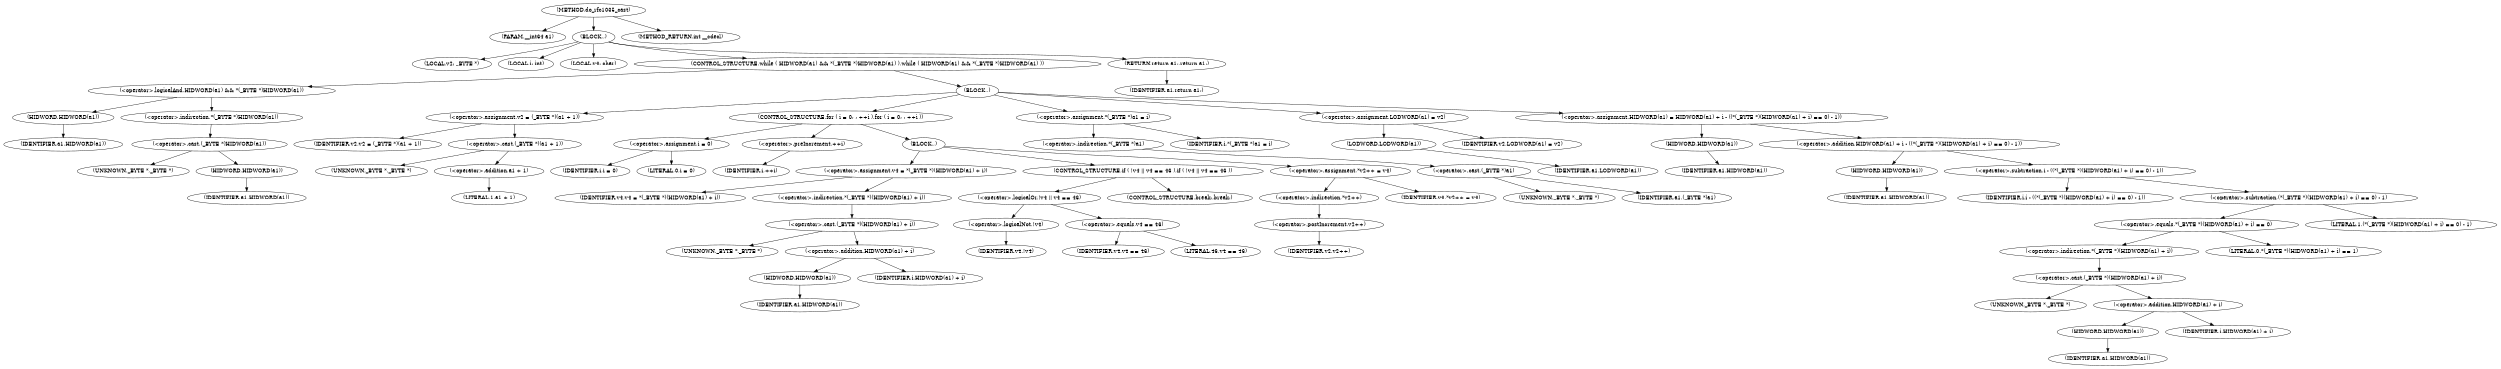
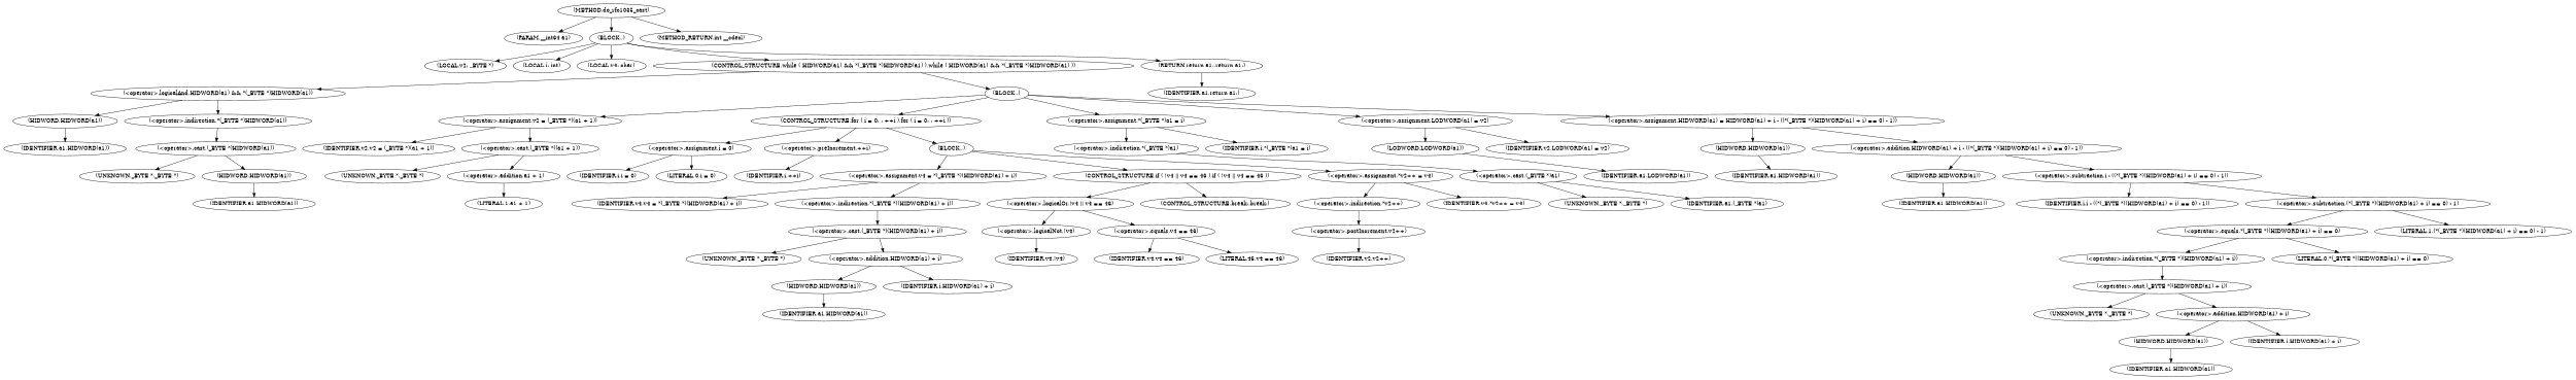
  digraph {
    n1 [label="(METHOD,do_rfc1035_cast)"]
    n2 [label="(PARAM,__int64 a1)"]
    n3 [label="(BLOCK,,)"]
    n4 [label="(METHOD_RETURN,int __cdecl)"]
    n5 [label="(LOCAL,v2: _BYTE *)"]
    n6 [label="(LOCAL,i: int)"]
    n7 [label="(LOCAL,v4: char)"]
    n8 [label="(CONTROL_STRUCTURE,while ( HIDWORD(a1) && *(_BYTE *)HIDWORD(a1) ),while ( HIDWORD(a1) && *(_BYTE *)HIDWORD(a1) ))"]
    n9 [label="(RETURN,return a1;,return a1;)"]
    n10 [label="(<operator>.logicalAnd,HIDWORD(a1) && *(_BYTE *)HIDWORD(a1))"]
    n11 [label="(BLOCK,,)"]
    n12 [label="(IDENTIFIER,a1,return a1;)"]
    n13 [label="(HIDWORD,HIDWORD(a1))"]
    n14 [label="(<operator>.indirection,*(_BYTE *)HIDWORD(a1))"]
    n15 [label="(<operator>.assignment,v2 = (_BYTE *)(a1 + 1))"]
    n16 [label="(CONTROL_STRUCTURE,for ( i = 0; ; ++i ),for ( i = 0; ; ++i ))"]
    n17 [label="(<operator>.assignment,*(_BYTE *)a1 = i)"]
    n18 [label="(<operator>.assignment,LODWORD(a1) = v2)"]
    n19 [label="(<operator>.assignment,HIDWORD(a1) = HIDWORD(a1) + i - ((*(_BYTE *)(HIDWORD(a1) + i) == 0) - 1))"]
    n20 [label="(IDENTIFIER,a1,HIDWORD(a1))"]
    n21 [label="(<operator>.cast,(_BYTE *)HIDWORD(a1))"]
    n22 [label="(UNKNOWN,_BYTE *,_BYTE *)"]
    n23 [label="(HIDWORD,HIDWORD(a1))"]
    n24 [label="(IDENTIFIER,a1,HIDWORD(a1))"]
    n25 [label="(IDENTIFIER,v2,v2 = (_BYTE *)(a1 + 1))"]
    n26 [label="(<operator>.cast,(_BYTE *)(a1 + 1))"]
    n27 [label="(<operator>.assignment,i = 0)"]
    n28 [label="(<operator>.preIncrement,++i)"]
    n29 [label="(BLOCK,,)"]
    n30 [label="(<operator>.indirection,*(_BYTE *)a1)"]
    n31 [label="(IDENTIFIER,i,*(_BYTE *)a1 = i)"]
    n32 [label="(LODWORD,LODWORD(a1))"]
    n33 [label="(IDENTIFIER,v2,LODWORD(a1) = v2)"]
    n34 [label="(HIDWORD,HIDWORD(a1))"]
    n35 [label="(<operator>.addition,HIDWORD(a1) + i - ((*(_BYTE *)(HIDWORD(a1) + i) == 0) - 1))"]
    n36 [label="(UNKNOWN,_BYTE *,_BYTE *)"]
    n37 [label="(<operator>.addition,a1 + 1)"]
    n38 [label="(LITERAL,1,a1 + 1)"]
    n39 [label="(IDENTIFIER,i,i = 0)"]
    n40 [label="(LITERAL,0,i = 0)"]
    n41 [label="(IDENTIFIER,i,++i)"]
    n42 [label="(<operator>.assignment,v4 = *(_BYTE *)(HIDWORD(a1) + i))"]
    n43 [label="(CONTROL_STRUCTURE,if ( !v4 || v4 == 46 ),if ( !v4 || v4 == 46 ))"]
    n44 [label="(<operator>.assignment,*v2++ = v4)"]
    n45 [label="(IDENTIFIER,v4,v4 = *(_BYTE *)(HIDWORD(a1) + i))"]
    n46 [label="(<operator>.indirection,*(_BYTE *)(HIDWORD(a1) + i))"]
    n47 [label="(<operator>.logicalOr,!v4 || v4 == 46)"]
    n48 [label="(CONTROL_STRUCTURE,break;,break;)"]
    n49 [label="(<operator>.indirection,*v2++)"]
    n50 [label="(IDENTIFIER,v4,*v2++ = v4)"]
    n51 [label="(<operator>.cast,(_BYTE *)(HIDWORD(a1) + i))"]
    n52 [label="(UNKNOWN,_BYTE *,_BYTE *)"]
    n53 [label="(<operator>.addition,HIDWORD(a1) + i)"]
    n54 [label="(HIDWORD,HIDWORD(a1))"]
    n55 [label="(IDENTIFIER,i,HIDWORD(a1) + i)"]
    n56 [label="(IDENTIFIER,a1,HIDWORD(a1))"]
    n57 [label="(<operator>.logicalNot,!v4)"]
    n58 [label="(<operator>.equals,v4 == 46)"]
    n59 [label="(IDENTIFIER,v4,!v4)"]
    n60 [label="(IDENTIFIER,v4,v4 == 46)"]
    n61 [label="(LITERAL,46,v4 == 46)"]
    n62 [label="(<operator>.postIncrement,v2++)"]
    n63 [label="(IDENTIFIER,v2,v2++)"]
    n64 [label="(<operator>.cast,(_BYTE *)a1)"]
    n65 [label="(UNKNOWN,_BYTE *,_BYTE *)"]
    n66 [label="(IDENTIFIER,a1,(_BYTE *)a1)"]
    n67 [label="(IDENTIFIER,a1,LODWORD(a1))"]
    n68 [label="(IDENTIFIER,a1,HIDWORD(a1))"]
    n69 [label="(HIDWORD,HIDWORD(a1))"]
    n70 [label="(<operator>.subtraction,i - ((*(_BYTE *)(HIDWORD(a1) + i) == 0) - 1))"]
    n71 [label="(IDENTIFIER,a1,HIDWORD(a1))"]
    n72 [label="(IDENTIFIER,i,i - ((*(_BYTE *)(HIDWORD(a1) + i) == 0) - 1))"]
    n73 [label="(<operator>.subtraction,(*(_BYTE *)(HIDWORD(a1) + i) == 0) - 1)"]
    n74 [label="(<operator>.equals,*(_BYTE *)(HIDWORD(a1) + i) == 0)"]
    n75 [label="(LITERAL,1,(*(_BYTE *)(HIDWORD(a1) + i) == 0) - 1)"]
    n76 [label="(<operator>.indirection,*(_BYTE *)(HIDWORD(a1) + i))"]
-   n77 [label="(LITERAL,0,*(_BYTE *)(HIDWORD(a1) + i) == 1)"]
+   n77 [label="(LITERAL,0,*(_BYTE *)(HIDWORD(a1) + i) == 0)"]
    n78 [label="(<operator>.cast,(_BYTE *)(HIDWORD(a1) + i))"]
    n79 [label="(UNKNOWN,_BYTE *,_BYTE *)"]
    n80 [label="(<operator>.addition,HIDWORD(a1) + i)"]
    n81 [label="(HIDWORD,HIDWORD(a1))"]
    n82 [label="(IDENTIFIER,i,HIDWORD(a1) + i)"]
    n83 [label="(IDENTIFIER,a1,HIDWORD(a1))"]
    n1 -> n2
    n1 -> n3
    n1 -> n4
    n3 -> n5
    n3 -> n6
    n3 -> n7
    n3 -> n8
    n3 -> n9
    n8 -> n10
    n8 -> n11
    n9 -> n12
    n10 -> n13
    n10 -> n14
    n11 -> n15
    n11 -> n16
    n11 -> n17
    n11 -> n18
    n11 -> n19
    n13 -> n20
    n14 -> n21
    n15 -> n25
    n15 -> n26
    n16 -> n27
    n16 -> n28
    n16 -> n29
    n17 -> n30
    n17 -> n31
    n18 -> n32
    n18 -> n33
    n19 -> n34
    n19 -> n35
    n21 -> n22
    n21 -> n23
    n23 -> n24
    n26 -> n36
    n26 -> n37
    n27 -> n39
    n27 -> n40
    n28 -> n41
    n29 -> n42
    n29 -> n43
    n29 -> n44
    n30 -> n64
    n32 -> n67
    n34 -> n68
    n35 -> n69
    n35 -> n70
    n37 -> n38
    n42 -> n45
    n42 -> n46
    n43 -> n47
    n43 -> n48
    n44 -> n49
    n44 -> n50
    n46 -> n51
    n47 -> n57
    n47 -> n58
    n49 -> n62
    n51 -> n52
    n51 -> n53
    n53 -> n54
    n53 -> n55
    n54 -> n56
    n57 -> n59
    n58 -> n60
    n58 -> n61
    n62 -> n63
    n64 -> n65
    n64 -> n66
    n69 -> n71
    n70 -> n72
    n70 -> n73
    n73 -> n74
    n73 -> n75
    n74 -> n76
    n74 -> n77
    n76 -> n78
    n78 -> n79
    n78 -> n80
    n80 -> n81
    n80 -> n82
    n81 -> n83
  }
